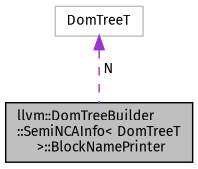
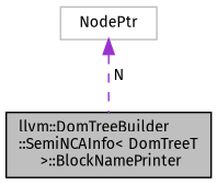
  digraph {
    fontname="Fira Sans"
    node [fontname="Fira Sans" fontsize=10 shape=record]
    n1 [color=black fillcolor=grey75 fontcolor=black height=0.2 label="llvm::DomTreeBuilder\l::SemiNCAInfo\< DomTreeT\l \>::BlockNamePrinter" style=filled width=0.4]
-   n2 [color=grey75 height=0.2 label=DomTreeT width=0.4]
+   n2 [color=grey75 height=0.2 label=NodePtr width=0.4]
    n2 -> n1 [color=darkorchid3 dir=back fontname="Fira Sans" fontsize=10 label=" N" labelfontname=Helvetica labelfontsize=10 style=dashed]
  }
